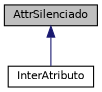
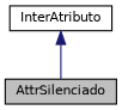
  digraph {
    node [color=black fontname=Helvetica fontsize=10 shape=record style=filled]
    n1 [fillcolor=grey75 fontcolor=black height=0.2 label=AttrSilenciado width=0.4]
    n2 [fillcolor=white height=0.2 label=InterAtributo width=0.4]
-   n1 -> n2 [color=midnightblue dir=back fontname=Helvetica fontsize=10 labelfontname=Helvetica labelfontsize=10 style=solid]
+   n2 -> n1 [color=midnightblue dir=back fontname=Helvetica fontsize=10 labelfontname=Helvetica labelfontsize=10 style=solid]
  }
